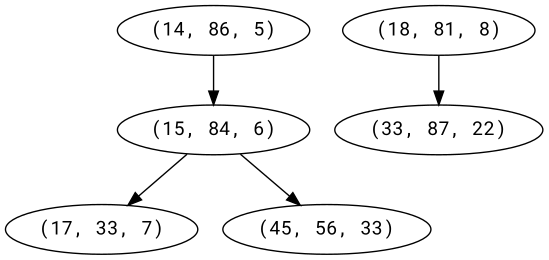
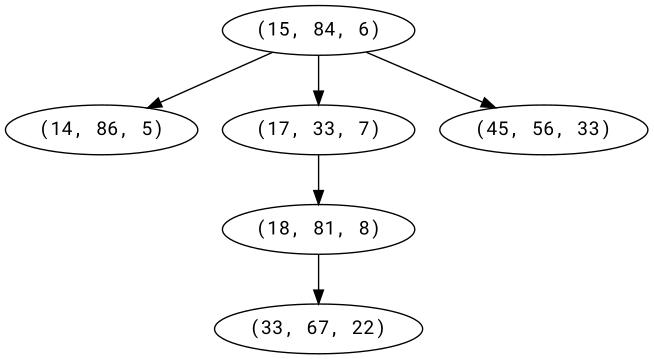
  digraph {
    fontname="Roboto Mono"
    node [fontname="Roboto Mono"]
    edge [fontname="Roboto Mono"]
    "(14, 86, 5)"
    "(15, 84, 6)"
    n3 [label="(17, 33, 7)"]
    "(45, 56, 33)"
    "(18, 81, 8)"
-   "(33, 67, 22)" [label="(33, 87, 22)"]
-   "(14, 86, 5)" -> "(15, 84, 6)"
+   "(33, 67, 22)"
+   "(15, 84, 6)" -> "(14, 86, 5)"
    "(15, 84, 6)" -> n3
    "(15, 84, 6)" -> "(45, 56, 33)"
+   n3 -> "(18, 81, 8)"
    "(18, 81, 8)" -> "(33, 67, 22)"
  }
